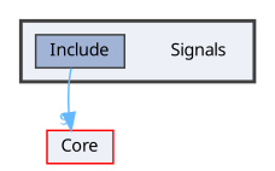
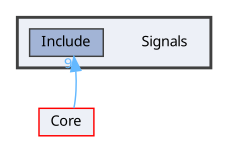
  digraph {
    compound=true
    fontname="Noto Sans"
    node [fontname="Noto Sans" fontsize=10 shape=box style=filled]
    n1 [height=0.2 label=Signals shape=plaintext width=0.4 style=""]
    n2 [color=grey25 fillcolor="#a2b4d6" height=0.2 label=Include width=0.4]
    n3 [color=red fillcolor="#edf0f7" height=0.2 label=Core width=0.4]
    subgraph cluster_1 {
      bgcolor="#edf0f7"
      fontsize=10
      pencolor=grey25
      style="filled,bold"
      n1
      n2
    }
-   n2 -> n3 [color=steelblue1 fontcolor=steelblue1 fontname="Noto Sans" fontsize=10 headlabel=9 labeldistance=1.5 labelfontname=Helvetica labelfontsize=10]
+   n3 -> n2 [color=steelblue1 fontcolor=steelblue1 fontname="Noto Sans" fontsize=10 headlabel=9 labeldistance=1.5 labelfontname=Helvetica labelfontsize=10]
  }
